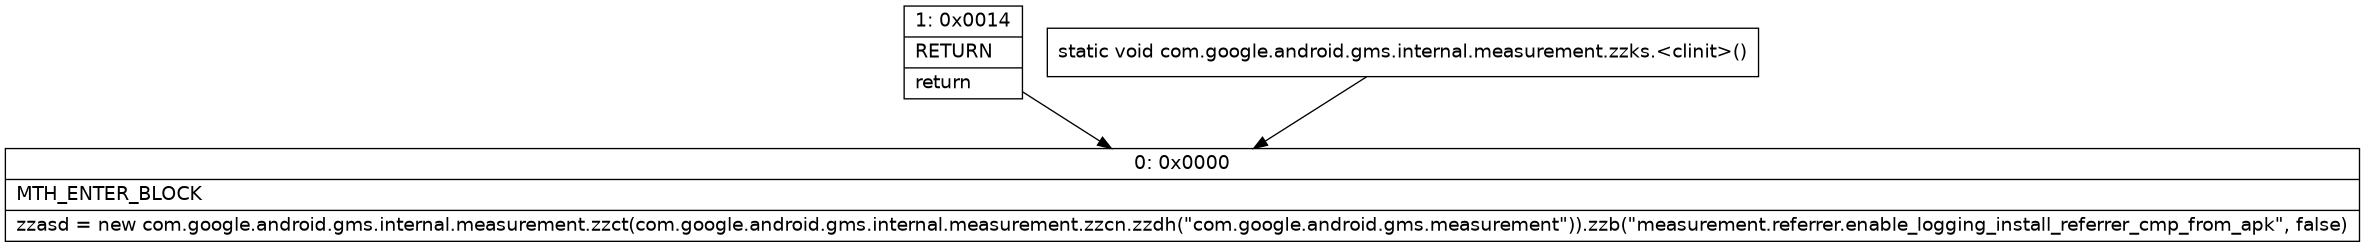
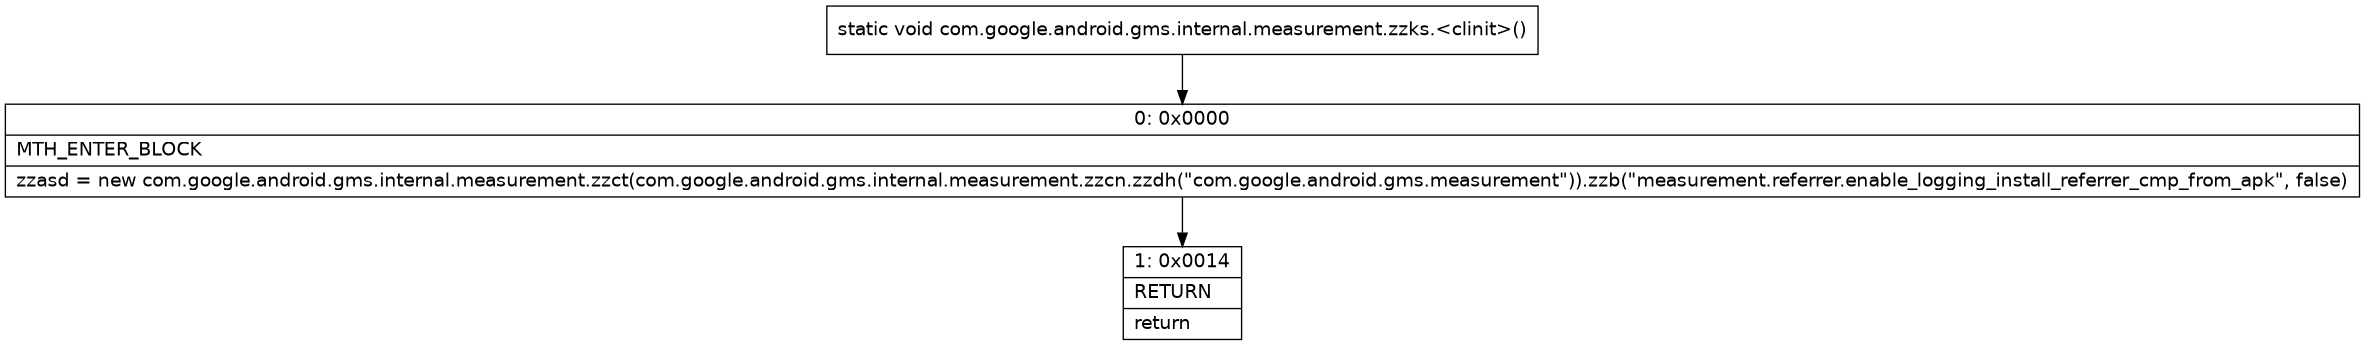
  digraph {
    fontname="DejaVu Sans"
    node [shape=record fontname="DejaVu Sans"]
    edge [fontname="DejaVu Sans"]
    n1 [label="{0\:\ 0x0000|MTH_ENTER_BLOCK\l|zzasd = new com.google.android.gms.internal.measurement.zzct(com.google.android.gms.internal.measurement.zzcn.zzdh(\"com.google.android.gms.measurement\")).zzb(\"measurement.referrer.enable_logging_install_referrer_cmp_from_apk\", false)\l}"]
    n2 [label="{1\:\ 0x0014|RETURN\l|return\l}"]
    n3 [label="{static void com.google.android.gms.internal.measurement.zzks.\<clinit\>() }"]
-   n2 -> n1
+   n1 -> n2
    n3 -> n1
  }
